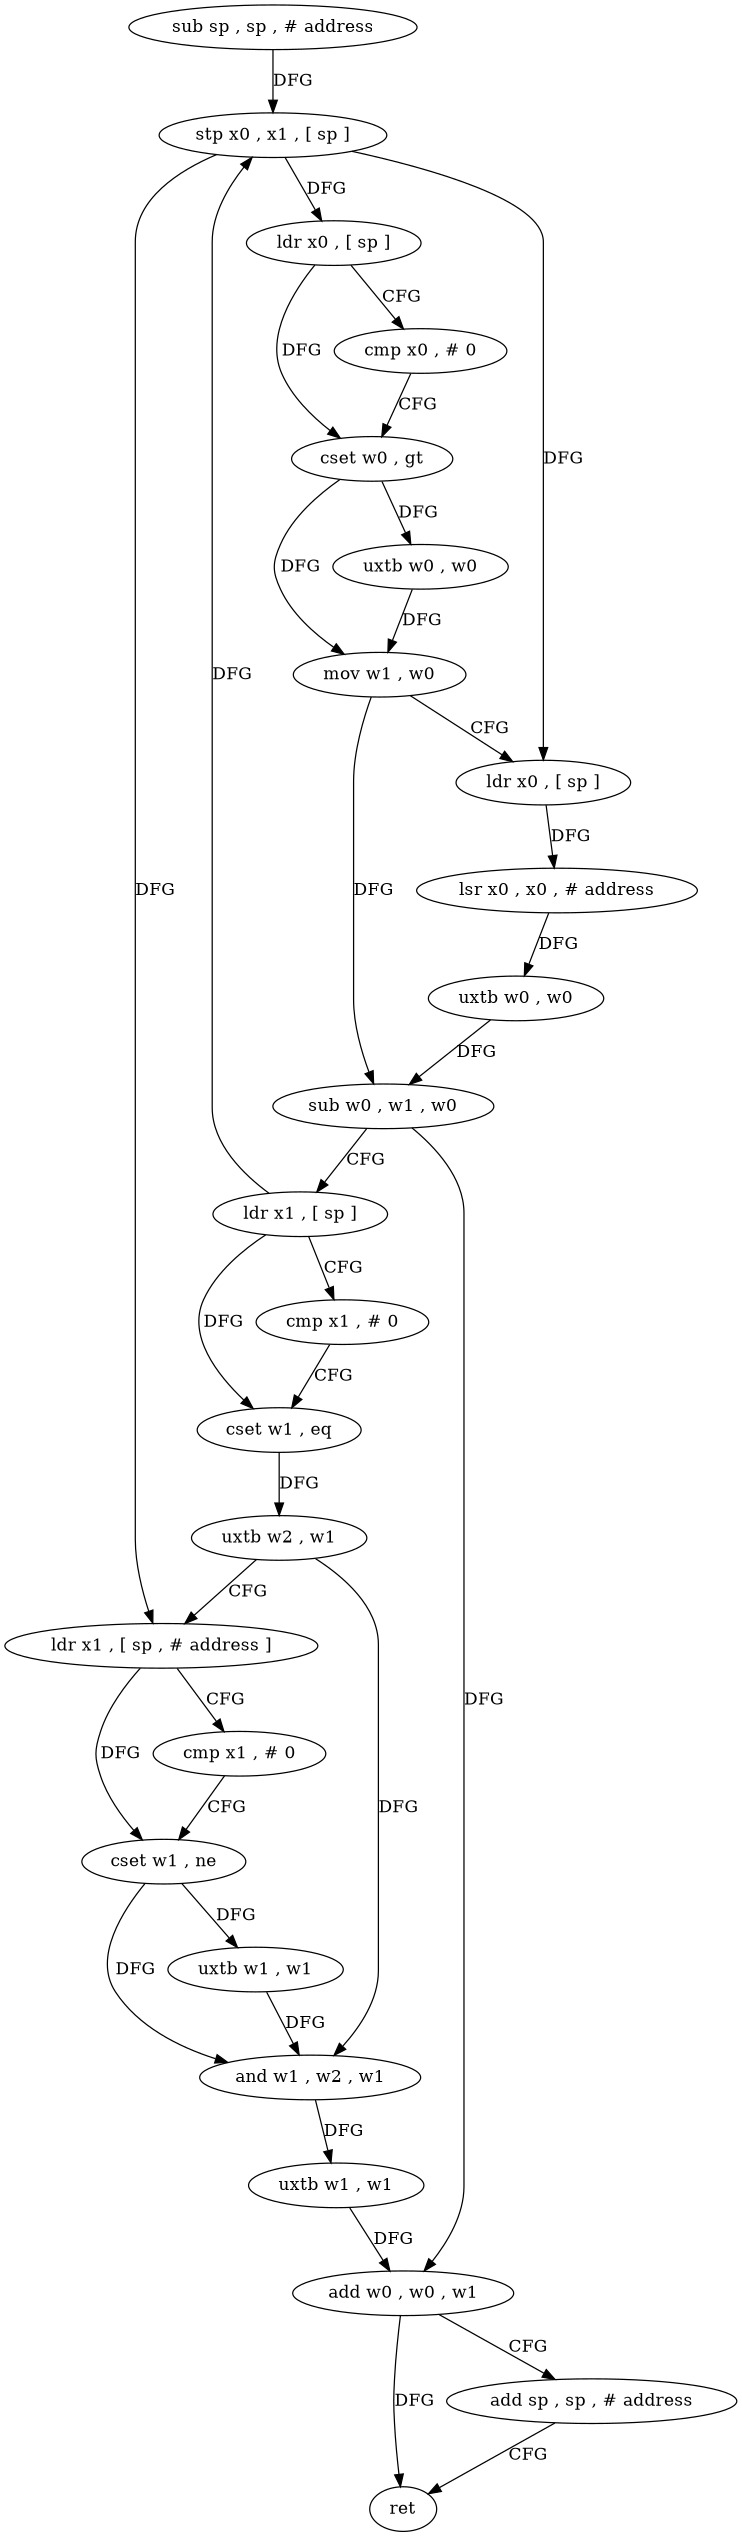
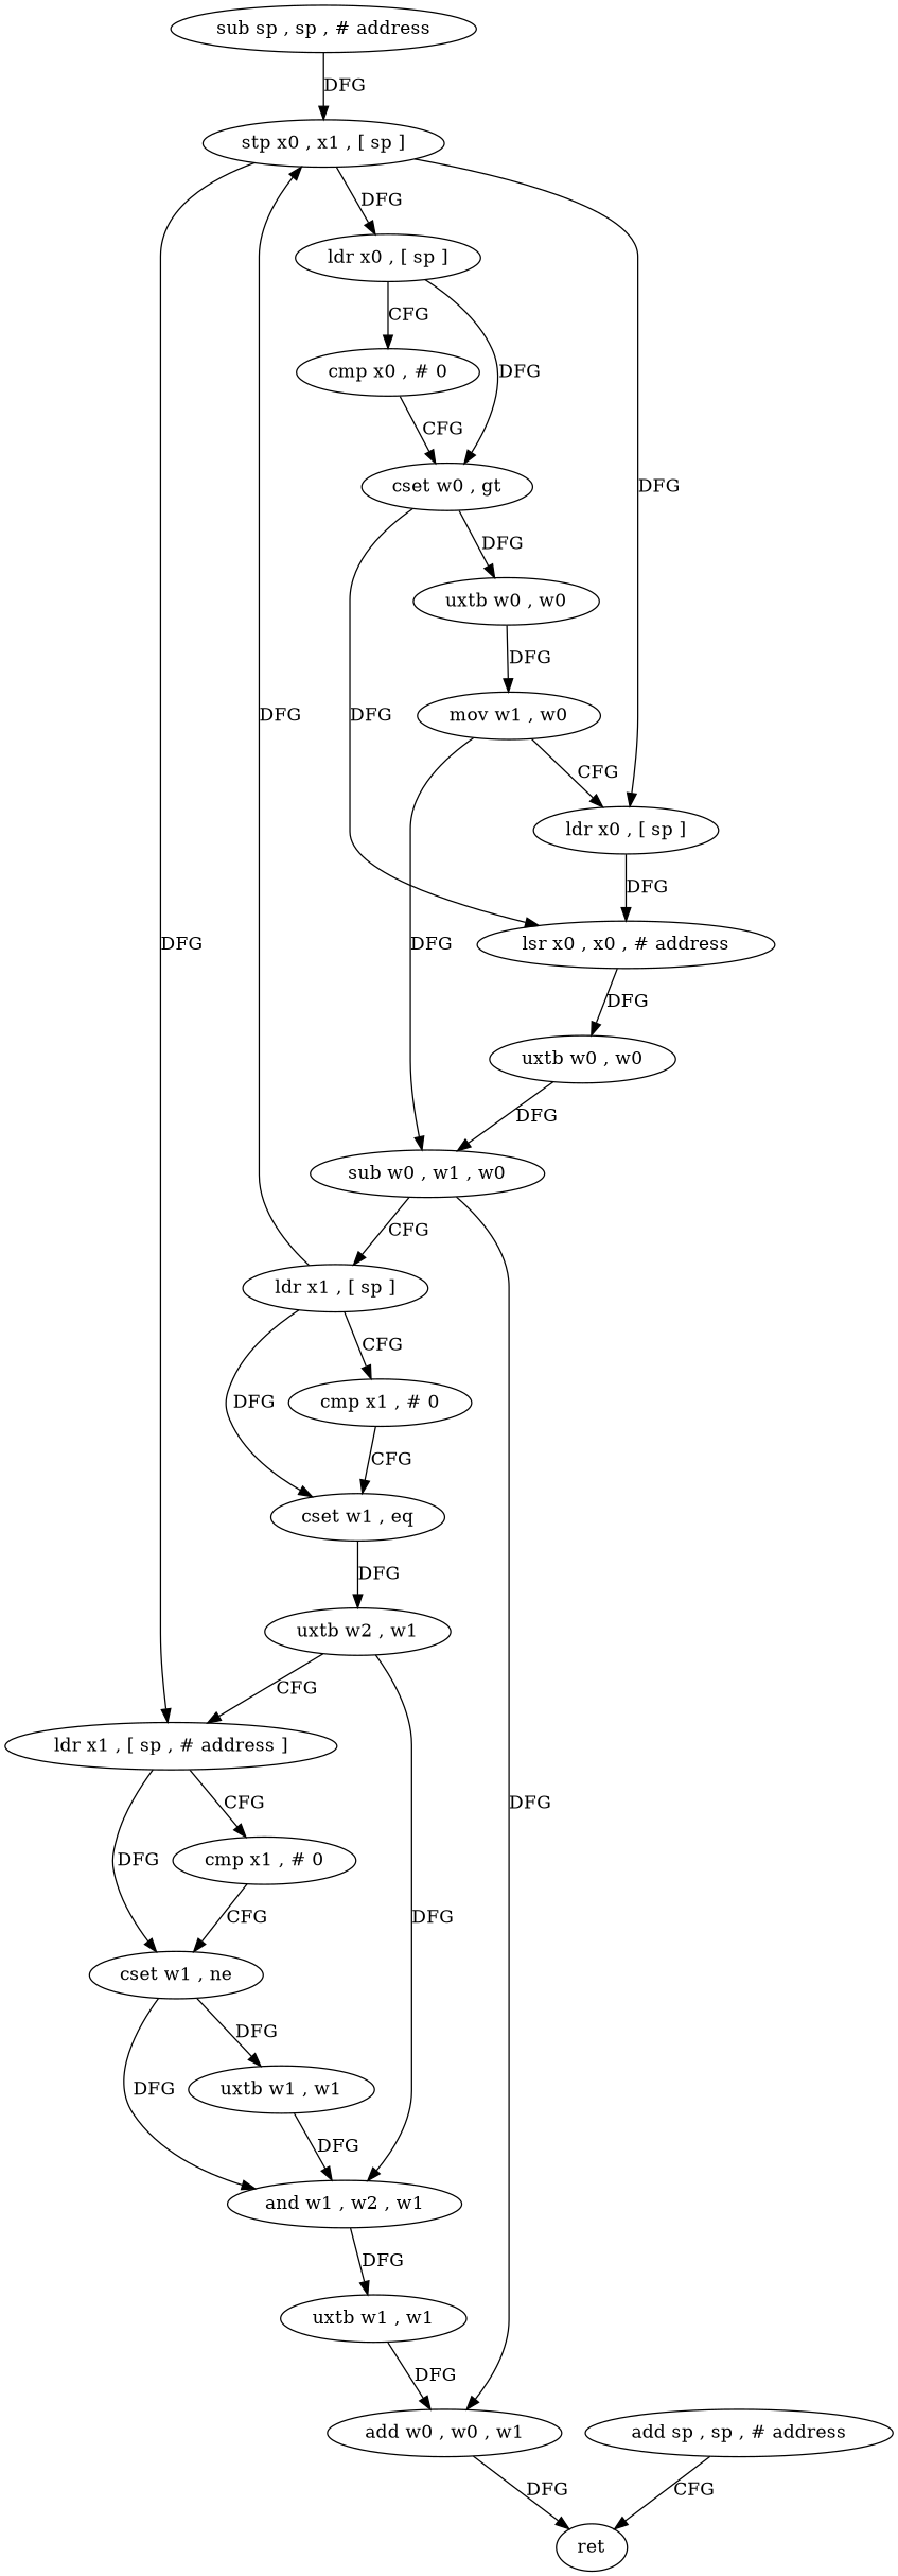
  digraph {
    n1 [label="sub sp , sp , # address"]
    n2 [label="stp x0 , x1 , [ sp ]"]
    n3 [label="ldr x0 , [ sp ]"]
    n4 [label="ldr x0 , [ sp ]"]
    n5 [label="ldr x1 , [ sp , # address ]"]
    n6 [label="cmp x0 , # 0"]
    n7 [label="cset w0 , gt"]
    n8 [label="lsr x0 , x0 , # address"]
    n9 [label="ldr x1 , [ sp ]"]
    n10 [label="cmp x1 , # 0"]
    n11 [label="cset w1 , eq"]
    n12 [label="cmp x1 , # 0"]
    n13 [label="cset w1 , ne"]
    n14 [label="uxtb w0 , w0"]
    n15 [label="mov w1 , w0"]
    n16 [label="sub w0 , w1 , w0"]
    n17 [label="add w0 , w0 , w1"]
    n18 [label="uxtb w0 , w0"]
    n19 [label="add sp , sp , # address"]
    n20 [label=ret]
    n21 [label="uxtb w2 , w1"]
    n22 [label="and w1 , w2 , w1"]
    n23 [label="uxtb w1 , w1"]
    n24 [label="uxtb w1 , w1"]
    n1 -> n2 [label=DFG]
    n2 -> n3 [label=DFG]
    n2 -> n4 [label=DFG]
    n2 -> n5 [label=DFG]
    n3 -> n6 [label=CFG]
    n3 -> n7 [label=DFG]
    n4 -> n8 [label=DFG]
    n5 -> n12 [label=CFG]
    n5 -> n13 [label=DFG]
    n6 -> n7 [label=CFG]
    n7 -> n14 [label=DFG]
-   n7 -> n15 [label=DFG]
+   n7 -> n8 [label=DFG]
    n8 -> n18 [label=DFG]
    n9 -> n2 [label=DFG]
    n9 -> n10 [label=CFG]
    n9 -> n11 [label=DFG]
    n10 -> n11 [label=CFG]
    n11 -> n21 [label=DFG]
    n12 -> n13 [label=CFG]
    n13 -> n22 [label=DFG]
    n13 -> n24 [label=DFG]
    n14 -> n15 [label=DFG]
    n15 -> n4 [label=CFG]
    n15 -> n16 [label=DFG]
    n16 -> n9 [label=CFG]
    n16 -> n17 [label=DFG]
-   n17 -> n19 [label=CFG]
    n17 -> n20 [label=DFG]
    n18 -> n16 [label=DFG]
    n19 -> n20 [label=CFG]
    n21 -> n5 [label=CFG]
    n21 -> n22 [label=DFG]
    n22 -> n23 [label=DFG]
    n23 -> n17 [label=DFG]
    n24 -> n22 [label=DFG]
  }
